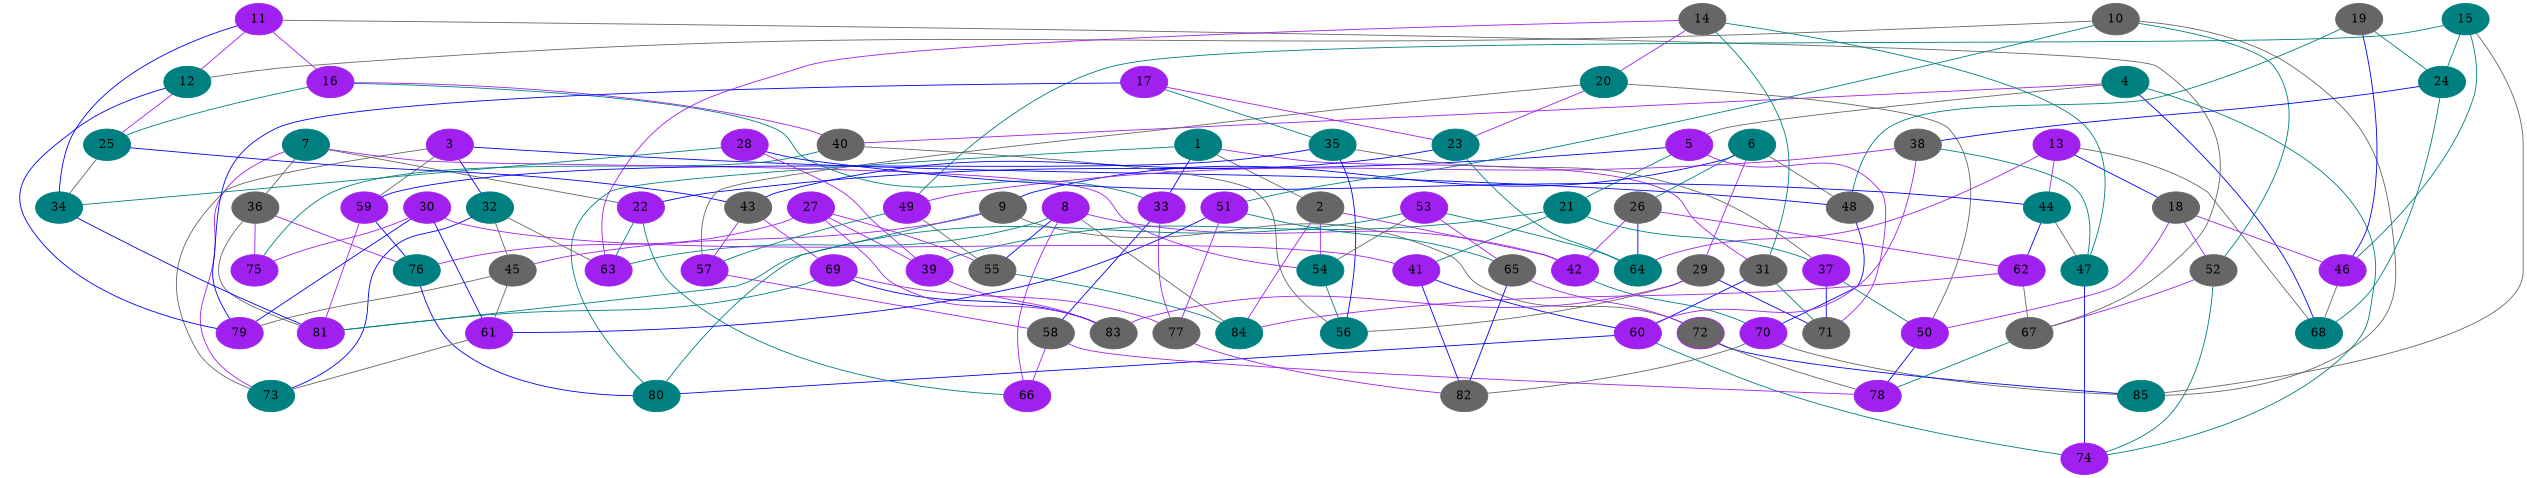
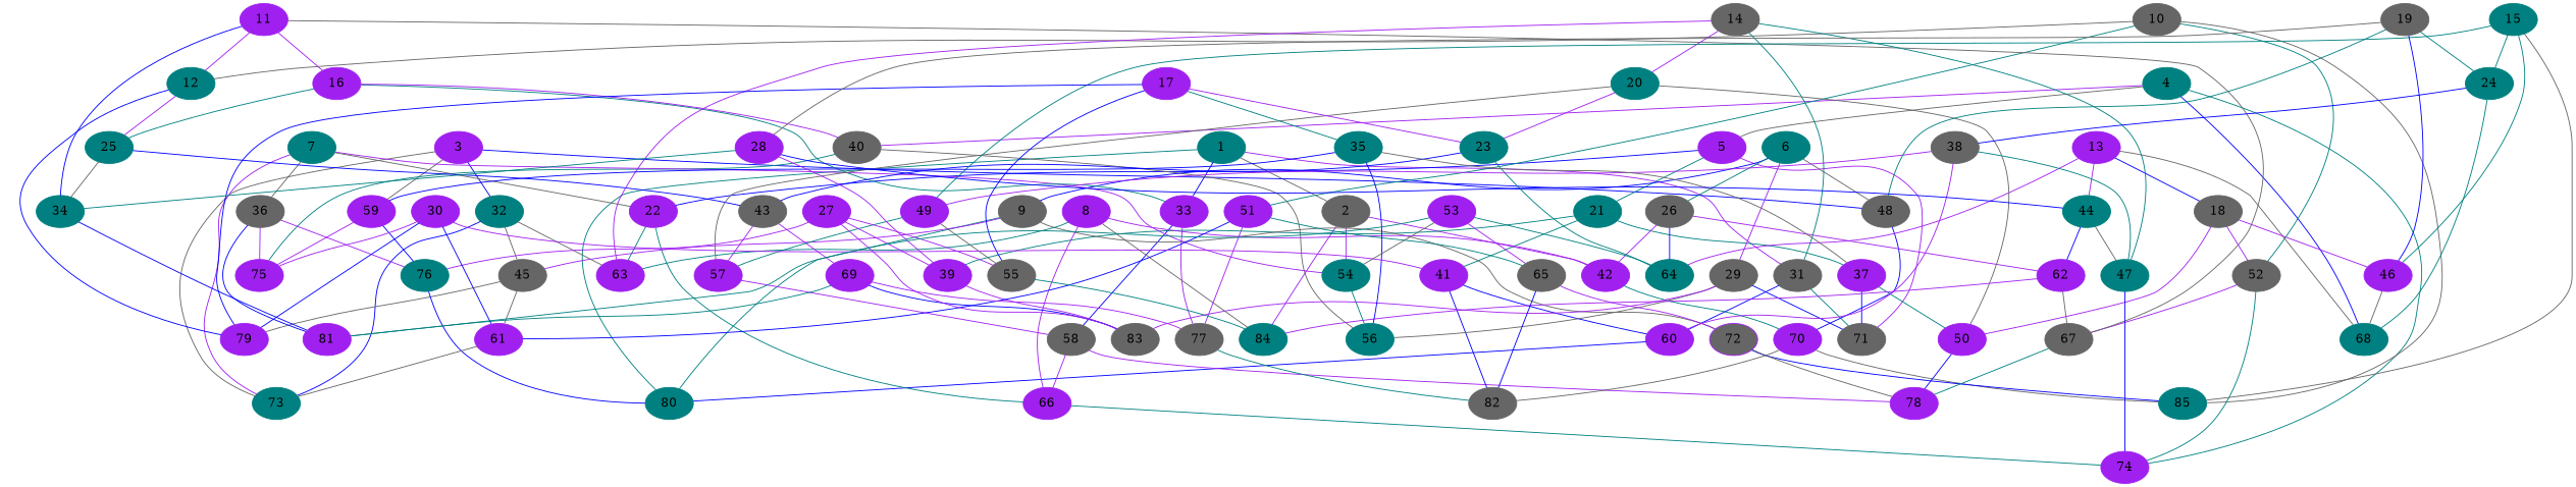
  graph {
    node [color=purple style=filled]
    edge [color=purple]
    1 [color=teal]
    2 [color=gray40]
    31 [color=gray40]
    33
    80 [color=teal]
    42
    54 [color=teal]
    84 [color=teal]
    71 [color=gray40]
    60
    58 [color=gray40]
    77 [color=gray40]
    70
    56 [color=teal]
    32 [color=teal]
    3
    48 [color=gray40]
    59
    73 [color=teal]
    63
    45 [color=gray40]
    76 [color=teal]
    75
    4 [color=teal]
    5
    40 [color=gray40]
    68 [color=teal]
    74
    21 [color=teal]
    22
    37
    39
    41
    66
    6 [color=teal]
    9 [color=gray40]
    26 [color=gray40]
    29 [color=gray40]
    72 [fillcolor=gray40]
    64 [color=teal]
    62
    83 [color=gray40]
    7 [color=teal]
    36 [color=gray40]
    81
    8
    79
    61
    85 [color=teal]
    78
    10 [color=gray40]
    12 [color=teal]
    51
    52 [color=gray40]
    25 [color=teal]
    65 [color=gray40]
    67 [color=gray40]
    11
    16
    34 [color=teal]
    43 [color=gray40]
    13
    18 [color=gray40]
    44 [color=teal]
    46
    50
    47 [color=teal]
    14 [color=gray40]
    20 [color=teal]
    23 [color=teal]
    57
    15 [color=teal]
    24 [color=teal]
    49
    38 [color=gray40]
    55 [color=gray40]
    17
    35 [color=teal]
    19 [color=gray40]
    28
    82 [color=gray40]
    69
    27
    30
    53
    1 -- 2 [color=gray40]
    1 -- 31
    1 -- 33 [color=blue]
    1 -- 80 [color=teal]
    2 -- 42
    2 -- 54
    2 -- 84
    31 -- 71 [color=teal]
    31 -- 60 [color=blue]
    33 -- 58 [color=blue]
    33 -- 77
    42 -- 70 [color=teal]
    54 -- 56 [color=teal]
    60 -- 80 [color=blue]
    58 -- 66
    58 -- 78
-   77 -- 82
+   77 -- 82 [color=teal]
    70 -- 85 [color=gray40]
    70 -- 82 [color=gray40]
    32 -- 73 [color=blue]
    32 -- 63 [color=gray40]
    32 -- 45 [color=gray40]
    3 -- 32 [color=blue]
    3 -- 48 [color=blue]
    3 -- 59 [color=gray40]
    3 -- 73 [color=gray40]
    48 -- 70 [color=blue]
    59 -- 76 [color=blue]
-   59 -- 81
+   59 -- 75
    45 -- 79 [color=gray40]
    45 -- 61 [color=gray40]
    76 -- 80 [color=blue]
    4 -- 5 [color=gray40]
    4 -- 40
    4 -- 68 [color=blue]
    4 -- 74 [color=teal]
    5 -- 71
    5 -- 21 [color=teal]
    5 -- 22 [color=blue]
    40 -- 56 [color=gray40]
    40 -- 75 [color=teal]
    21 -- 37 [color=teal]
    21 -- 39 [color=teal]
    21 -- 41 [color=teal]
    22 -- 63 [color=teal]
    22 -- 66 [color=teal]
    37 -- 71 [color=blue]
    37 -- 50 [color=teal]
    39 -- 83
    41 -- 60 [color=blue]
    41 -- 82 [color=blue]
-   60 -- 74 [color=teal]
+   66 -- 74 [color=teal]
    6 -- 48 [color=gray40]
    6 -- 9 [color=blue]
    6 -- 26 [color=teal]
    6 -- 29
    9 -- 80 [color=teal]
    9 -- 45
    9 -- 72 [color=gray40]
    26 -- 42
    26 -- 64 [color=blue]
    26 -- 62
    29 -- 71 [color=blue]
    29 -- 56 [color=gray40]
    29 -- 83
    72 -- 85 [color=blue]
    72 -- 78 [color=gray40]
    62 -- 84
    62 -- 67 [color=gray40]
    7 -- 54
    7 -- 73
    7 -- 22 [color=gray40]
    7 -- 36 [color=gray40]
    36 -- 76
    36 -- 75
-   36 -- 81 [color=gray40]
+   36 -- 81 [color=blue]
    8 -- 42
    8 -- 84 [color=gray40]
    8 -- 63 [color=teal]
    8 -- 66
    61 -- 73 [color=gray40]
    10 -- 85 [color=gray40]
    10 -- 12 [color=gray40]
    10 -- 51 [color=teal]
    10 -- 52 [color=teal]
    12 -- 79 [color=blue]
    12 -- 25
    51 -- 77
    51 -- 61 [color=blue]
    51 -- 65 [color=teal]
    52 -- 74 [color=teal]
    52 -- 67
    25 -- 34 [color=gray40]
    25 -- 43 [color=blue]
    65 -- 72
    65 -- 82 [color=blue]
    67 -- 78 [color=teal]
    11 -- 12
    11 -- 67 [color=gray40]
    11 -- 16
    11 -- 34 [color=blue]
    16 -- 33 [color=teal]
    16 -- 40
    16 -- 25 [color=teal]
    34 -- 81 [color=blue]
    43 -- 57
    43 -- 69
    13 -- 68 [color=gray40]
    13 -- 64
    13 -- 18 [color=blue]
    13 -- 44
    18 -- 52
    18 -- 46
    18 -- 50
    44 -- 62 [color=blue]
    44 -- 47 [color=gray40]
    46 -- 68 [color=gray40]
    50 -- 78 [color=blue]
    47 -- 74 [color=blue]
    14 -- 31 [color=teal]
    14 -- 63
    14 -- 47 [color=teal]
    14 -- 20
    20 -- 50 [color=gray40]
    20 -- 23
    20 -- 57 [color=gray40]
    23 -- 64 [color=teal]
    23 -- 43 [color=blue]
    57 -- 58
    15 -- 85 [color=gray40]
    15 -- 46 [color=teal]
    15 -- 24 [color=teal]
    15 -- 49 [color=teal]
    24 -- 68 [color=teal]
    24 -- 38 [color=blue]
    49 -- 57 [color=teal]
    49 -- 55 [color=gray40]
    38 -- 60
    38 -- 47 [color=teal]
    38 -- 49
    55 -- 84 [color=teal]
    17 -- 79 [color=blue]
    17 -- 23
-   8 -- 55 [color=blue]
+   17 -- 55 [color=blue]
    17 -- 35 [color=teal]
    35 -- 56 [color=blue]
    35 -- 59 [color=blue]
    35 -- 37 [color=gray40]
    19 -- 48 [color=teal]
    19 -- 46 [color=blue]
    19 -- 24 [color=teal]
+   19 -- 28 [color=gray40]
    28 -- 39
    28 -- 34 [color=teal]
    28 -- 44 [color=blue]
    69 -- 77
    69 -- 83 [color=blue]
    69 -- 81 [color=teal]
    27 -- 76
    27 -- 39
    27 -- 83
    27 -- 55
    30 -- 75
    30 -- 41
    30 -- 79 [color=blue]
    30 -- 61 [color=blue]
    53 -- 54 [color=gray40]
    53 -- 64 [color=teal]
    53 -- 81 [color=teal]
    53 -- 65
  }
